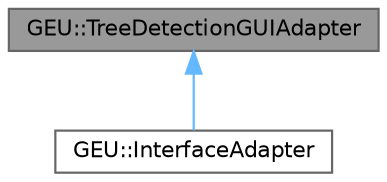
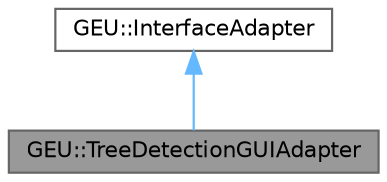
  digraph {
    node [color=gray40 fontname=Helvetica fontsize=10 shape=box style=filled]
    n1 [fillcolor=grey60 fontcolor=black height=0.2 label="GEU::TreeDetectionGUIAdapter" width=0.4]
    n2 [fillcolor=white height=0.2 label="GEU::InterfaceAdapter" width=0.4]
-   n1 -> n2 [color=steelblue1 dir=back fontname=Helvetica fontsize=10 labelfontname=Helvetica labelfontsize=10 style=solid]
+   n2 -> n1 [color=steelblue1 dir=back fontname=Helvetica fontsize=10 labelfontname=Helvetica labelfontsize=10 style=solid]
  }
